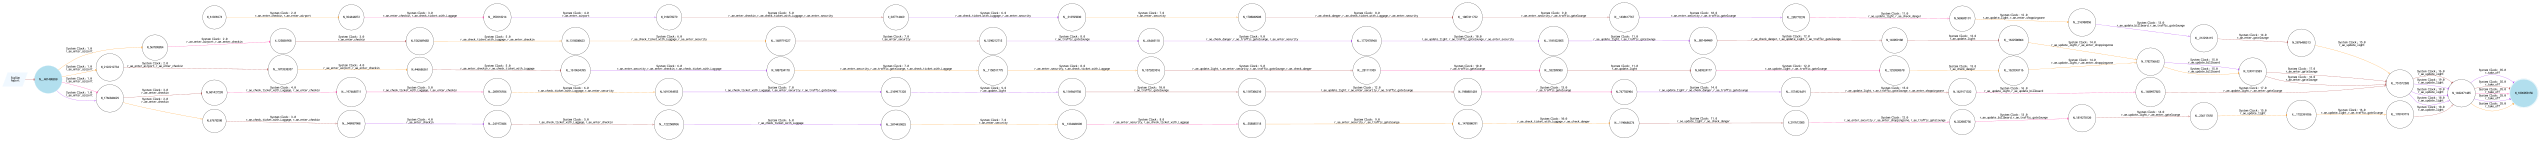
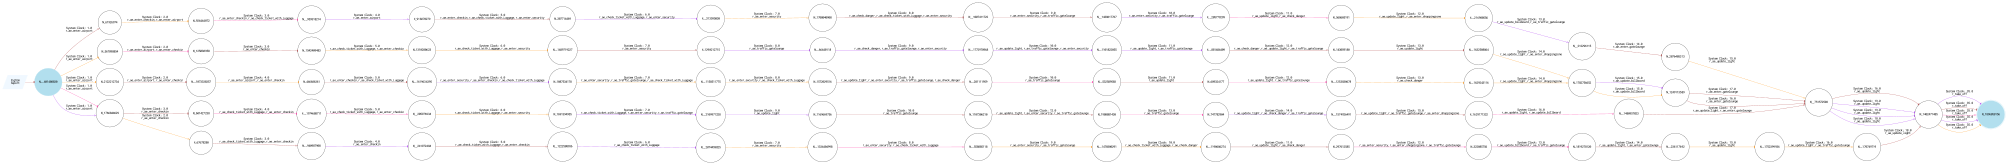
  digraph {
    fontname="Roboto Mono"
    rankdir=LR
    node [fontname="Roboto Mono" shape=circle]
    edge [arrowhead=tee color=brown fontname="Roboto Mono"]
    n1 [color=aliceblue label="BigSim\nReport" shape=parallelogram style=filled]
    n2 [color=lightblue2 label=N__401408830 style=filled]
    n3 [label=N_61926974]
    n4 [label=N_567898854]
    n5 [label=N_1766844629]
    n6 [label=N_2122212734]
    n7 [label=N_924444072]
    n8 [label=N_125030958]
    n9 [label=N_601427238]
    n10 [label=N_67678280]
    n11 [label=N__1073338357]
    n12 [color=lightblue2 label=N_1896058156 shape=doublecircle style=filled]
    n13 [label=N_568605191]
    n14 [label=N__216980556]
    n15 [label=N__212296115]
    n16 [label=N_2076405313]
    n17 [label=N__751572503]
    n18 [label=N_1402471485]
    n19 [label=N__959318214]
    n20 [label=N_918278279]
    n21 [label=N_307714469]
    n22 [label=N__1438617767]
    n23 [label=N__205779299]
    n24 [label=N_1708040908]
    n25 [label=N__1007411722]
    n26 [label=N__313595030]
    n27 [label=N__1632508864]
    n28 [label=N_1782756652]
    n29 [label=N_1249113589]
    n30 [label=N_1542409483]
    n31 [label=N_1310280623]
    n32 [label=N__1489719227]
    n33 [label=N__1772978968]
    n34 [label=N__1101822055]
    n35 [label=N__881484409]
    n36 [label=N_143059180]
    n37 [label=N_1290212715]
    n38 [label=N__66440118]
    n39 [label=N__2109971328]
    n40 [label=N_1169669756]
    n41 [label=N_1107306210]
    n42 [label=N_1980881430]
    n43 [label=N__1974688711]
    n44 [label=N__940987908]
    n45 [label=N__205976934]
    n46 [label=N_1691394955]
    n47 [label=N_747782904]
    n48 [label=N__1574926491]
    n49 [label=N_1629171332]
    n50 [label=N__1480957023]
    n51 [label=N_1572029516]
    n52 [label=N__281111959]
    n53 [label=N__532589503]
    n54 [label=N_689324177]
    n55 [label=N__1629243116]
    n56 [label=N__1619634395]
    n57 [label=N_1087534178]
    n58 [label=N__1158511775]
    n59 [label=N_446686361]
    n60 [label=N__1253830678]
    n61 [label=N__1222508936]
    n62 [label=N__2074459825]
    n63 [label=N__1334404998]
    n64 [label=N__558885118]
    n65 [label=N_322085756]
    n66 [label=N_1819278120]
    n67 [label=N__236117692]
    n68 [label=N__1752399936]
    n69 [label=N__241972484]
    n70 [label=N__1470300291]
    n71 [label=N_297612585]
    n72 [label=N__1190686274]
    n73 [label=N__170749719]
    n1 -> n2
+   n2 -> n3 [arrowhead=onormal label="System Clock: 1.0\nr_ae_enter_airport"]
    n2 -> n4 [color=darkorange label="System Clock: 1.0\nr_ae_enter_airport"]
    n2 -> n5 [color=deeppink label="System Clock: 1.0\nr_ae_enter_airport"]
    n2 -> n5 [arrowhead=onormal color=purple label="System Clock: 1.0\nr_ae_enter_airport"]
    n2 -> n6 [color=darkorange label="System Clock: 1.0\nr_ae_enter_airport"]
    n3 -> n7 [color=darkorange label="System Clock: 2.0\nr_ae_enter_checkin,r_ae_enter_airport"]
    n4 -> n8 [color=deeppink label="System Clock: 2.0\nr_ae_enter_airport,r_ae_enter_checkin"]
    n5 -> n9 [label="System Clock: 3.0\nr_ae_enter_checkin"]
    n5 -> n10 [arrowhead=onormal color=darkorange label="System Clock: 2.0\nr_ae_enter_checkin"]
    n6 -> n11 [label="System Clock: 2.0\nr_ae_enter_airport,r_ae_enter_checkin"]
    n7 -> n19 [color=deeppink label="System Clock: 3.0\nr_ae_enter_checkin,r_ae_check_ticket_with_Luggage"]
    n8 -> n30 [label="System Clock: 3.0\nr_ae_enter_checkin"]
    n9 -> n43 [color=deeppink label="System Clock: 4.0\nr_ae_check_ticket_with_Luggage,r_ae_enter_checkin"]
    n10 -> n44 [arrowhead=onormal label="System Clock: 3.0\nr_ae_check_ticket_with_Luggage,r_ae_enter_checkin"]
    n11 -> n59 [color=darkorange label="System Clock: 4.0\nr_ae_enter_airport,r_ae_enter_checkin"]
    n13 -> n14 [color=darkorange label="System Clock: 12.0\nr_ae_update_light,r_ae_enter_shoppingzone"]
    n14 -> n15 [arrowhead=onormal color=purple label="System Clock: 13.0\nr_ae_update_billboard,r_ae_traffic_gatelounge"]
    n15 -> n16 [label="System Clock: 14.0\nr_ae_enter_gatelounge"]
    n16 -> n17 [arrowhead=onormal color=darkorange label="System Clock: 15.0\nr_ae_update_light"]
    n17 -> n18 [label="System Clock: 16.0\nr_ae_update_light"]
    n17 -> n18 [color=purple label="System Clock: 19.0\nr_ae_update_light"]
    n17 -> n18 [color=purple label="System Clock: 19.0\nr_ae_update_light"]
    n17 -> n18 [arrowhead=onormal color=purple label="System Clock: 18.0\nr_ae_update_light"]
    n18 -> n12 [color=purple label="System Clock: 35.0\nr_take_off"]
    n18 -> n12 [label="System Clock: 35.0\nr_take_off"]
    n18 -> n12 [arrowhead=onormal color=deeppink label="System Clock: 35.0\nr_take_off"]
    n18 -> n12 [color=purple label="System Clock: 35.0\nr_take_off"]
    n18 -> n12 [color=darkorange label="System Clock: 35.0\nr_take_off"]
    n19 -> n20 [arrowhead=onormal color=purple label="System Clock: 4.0\nr_ae_enter_airport"]
    n20 -> n21 [arrowhead=onormal label="System Clock: 5.0\nr_ae_enter_checkin,r_ae_check_ticket_with_Luggage,r_ae_enter_security"]
    n21 -> n26 [color=purple label="System Clock: 6.0\nr_ae_check_ticket_with_Luggage,r_ae_enter_security"]
    n22 -> n23 [arrowhead=onormal color=purple label="System Clock: 10.0\nr_ae_enter_security,r_ae_traffic_gatelounge"]
    n23 -> n13 [arrowhead=onormal color=deeppink label="System Clock: 11.0\nr_ae_update_light,r_ae_check_danger"]
    n24 -> n25 [label="System Clock: 8.0\nr_ae_check_danger,r_ae_check_ticket_with_Luggage,r_ae_enter_security"]
    n25 -> n22 [arrowhead=onormal label="System Clock: 9.0\nr_ae_enter_security,r_ae_traffic_gatelounge"]
    n26 -> n24 [arrowhead=onormal color=darkorange label="System Clock: 7.0\nr_ae_enter_security"]
    n27 -> n28 [arrowhead=onormal color=darkorange label="System Clock: 14.0\nr_ae_update_light,r_ae_enter_shoppingzone"]
    n28 -> n29 [color=purple label="System Clock: 15.0\nr_ae_update_billboard"]
    n28 -> n29 [color=darkorange label="System Clock: 15.0\nr_ae_update_billboard"]
    n29 -> n17 [label="System Clock: 17.0\nr_ae_enter_gatelounge"]
    n29 -> n17 [label="System Clock: 16.0\nr_ae_enter_gatelounge"]
    n30 -> n31 [arrowhead=onormal color=darkorange label="System Clock: 5.0\nr_ae_check_ticket_with_Luggage,r_ae_enter_checkin"]
    n31 -> n32 [color=darkorange label="System Clock: 6.0\nr_ae_check_ticket_with_Luggage,r_ae_enter_security"]
    n32 -> n37 [arrowhead=onormal label="System Clock: 7.0\nr_ae_enter_security"]
    n33 -> n34 [color=purple label="System Clock: 10.0\nr_ae_update_light,r_ae_traffic_gatelounge,r_ae_enter_security"]
    n34 -> n35 [color=purple label="System Clock: 11.0\nr_ae_update_light,r_ae_traffic_gatelounge"]
    n35 -> n36 [arrowhead=onormal label="System Clock: 12.0\nr_ae_check_danger,r_ae_update_light,r_ae_traffic_gatelounge"]
    n36 -> n27 [label="System Clock: 13.0\nr_ae_update_light"]
    n37 -> n38 [color=purple label="System Clock: 8.0\nr_ae_traffic_gatelounge"]
    n38 -> n33 [color=purple label="System Clock: 9.0\nr_ae_check_danger,r_ae_traffic_gatelounge,r_ae_enter_security"]
    n39 -> n40 [arrowhead=onormal color=purple label="System Clock: 9.0\nr_ae_update_light"]
    n40 -> n41 [arrowhead=onormal label="System Clock: 10.0\nr_ae_traffic_gatelounge"]
    n41 -> n42 [arrowhead=onormal label="System Clock: 12.0\nr_ae_update_light,r_ae_enter_security,r_ae_traffic_gatelounge"]
    n42 -> n47 [color=deeppink label="System Clock: 13.0\nr_ae_traffic_gatelounge"]
    n43 -> n45 [arrowhead=onormal color=deeppink label="System Clock: 5.0\nr_ae_check_ticket_with_Luggage,r_ae_enter_checkin"]
    n44 -> n69 [color=purple label="System Clock: 4.0\nr_ae_enter_checkin"]
    n45 -> n46 [arrowhead=onormal color=darkorange label="System Clock: 6.0\nr_ae_check_ticket_with_Luggage,r_ae_enter_security"]
    n46 -> n39 [color=purple label="System Clock: 7.0\nr_ae_check_ticket_with_Luggage,r_ae_enter_security,r_ae_traffic_gatelounge"]
    n47 -> n48 [arrowhead=onormal color=purple label="System Clock: 14.0\nr_ae_update_light,r_ae_check_danger,r_ae_traffic_gatelounge"]
    n48 -> n49 [arrowhead=onormal label="System Clock: 15.0\nr_ae_update_light,r_ae_traffic_gatelounge,r_ae_enter_shoppingzone"]
    n49 -> n50 [arrowhead=onormal color=deeppink label="System Clock: 16.0\nr_ae_update_light,r_ae_update_billboard"]
    n50 -> n17 [arrowhead=onormal label="System Clock: 17.0\nr_ae_update_light,r_ae_enter_gatelounge"]
    n51 -> n52 [arrowhead=onormal label="System Clock: 9.0\nr_ae_update_light,r_ae_enter_security,r_ae_traffic_gatelounge,r_ae_check_danger"]
    n52 -> n53 [color=deeppink label="System Clock: 10.0\nr_ae_traffic_gatelounge"]
    n53 -> n54 [label="System Clock: 11.0\nr_ae_update_light"]
    n54 -> n60 [color=deeppink label="System Clock: 12.0\nr_ae_update_light,r_ae_traffic_gatelounge"]
    n55 -> n28 [arrowhead=onormal color=darkorange label="System Clock: 14.0\nr_ae_update_light,r_ae_enter_shoppingzone"]
    n56 -> n57 [color=purple label="System Clock: 6.0\nr_ae_enter_security,r_ae_enter_checkin,r_ae_check_ticket_with_Luggage"]
    n57 -> n58 [arrowhead=onormal color=darkorange label="System Clock: 7.0\nr_ae_enter_security,r_ae_traffic_gatelounge,r_ae_check_ticket_with_Luggage"]
    n58 -> n51 [arrowhead=onormal color=darkorange label="System Clock: 8.0\nr_ae_enter_security,r_ae_check_ticket_with_Luggage"]
    n59 -> n56 [label="System Clock: 5.0\nr_ae_enter_checkin,r_ae_check_ticket_with_Luggage"]
    n60 -> n55 [color=darkorange label="System Clock: 13.0\nr_ae_check_danger"]
    n61 -> n62 [color=purple label="System Clock: 6.0\nr_ae_check_ticket_with_Luggage"]
    n62 -> n63 [arrowhead=onormal color=darkorange label="System Clock: 7.0\nr_ae_enter_security"]
    n63 -> n64 [arrowhead=onormal color=deeppink label="System Clock: 8.0\nr_ae_enter_security,r_ae_check_ticket_with_Luggage"]
    n64 -> n70 [color=darkorange label="System Clock: 9.0\nr_ae_enter_security,r_ae_traffic_gatelounge"]
    n65 -> n66 [color=deeppink label="System Clock: 13.0\nr_ae_update_billboard,r_ae_traffic_gatelounge"]
    n66 -> n67 [arrowhead=onormal label="System Clock: 14.0\nr_ae_update_light,r_ae_enter_gatelounge"]
    n67 -> n68 [color=darkorange label="System Clock: 15.0\nr_ae_update_light"]
    n68 -> n73 [arrowhead=onormal color=darkorange label="System Clock: 16.0\nr_ae_update_light,r_ae_traffic_gatelounge"]
    n69 -> n61 [arrowhead=onormal label="System Clock: 5.0\nr_ae_check_ticket_with_Luggage,r_ae_enter_checkin"]
    n70 -> n72 [color=darkorange label="System Clock: 10.0\nr_ae_check_ticket_with_Luggage,r_ae_check_danger"]
    n71 -> n65 [arrowhead=onormal color=deeppink label="System Clock: 12.0\nr_ae_enter_security,r_ae_enter_shoppingzone,r_ae_traffic_gatelounge"]
    n72 -> n71 [arrowhead=onormal label="System Clock: 11.0\nr_ae_update_light,r_ae_check_danger"]
    n73 -> n18 [arrowhead=onormal label="System Clock: 18.0\nr_ae_update_light"]
  }
